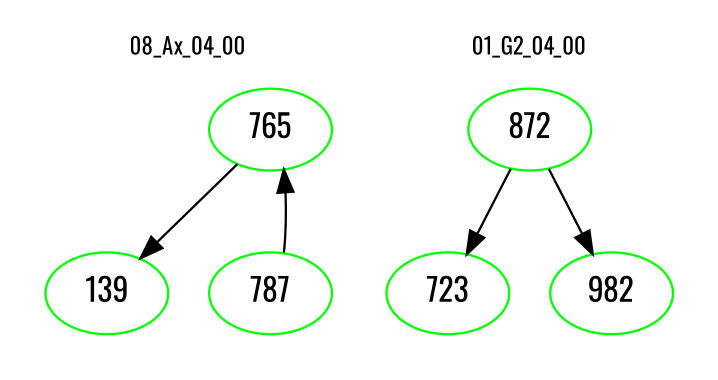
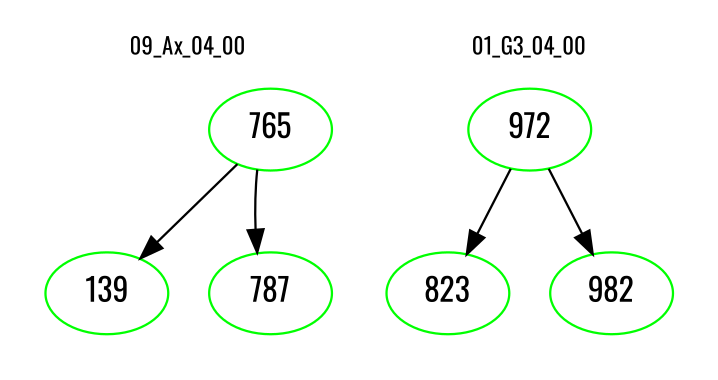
  digraph {
    fontname=Oswald
    node [color=green fontname=Oswald]
    edge [color=black fontname=Oswald]
    n1 [label=765]
    n2 [label=139]
    n3 [label=787]
-   n4 [label=872]
-   n5 [label=723]
+   n4 [label=972]
+   n5 [label=823]
    n6 [label=982]
    subgraph cluster_1 {
      color=white
      fontsize=10
-     label="08_Ax_04_00"
+     label="09_Ax_04_00"
      n1
      n2
      n3
    }
    subgraph cluster_2 {
      color=white
      fontsize=10
-     label="01_G2_04_00"
+     label="01_G3_04_00"
      n4
      n5
      n6
    }
    n1 -> n2
-   n3 -> n1
+   n1 -> n3
    n4 -> n5
    n4 -> n6
  }
